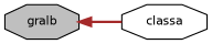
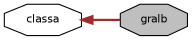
  digraph {
    rankdir=LR
    node [color=black fontname=Helvetica fontsize=10 shape=octagon style=filled]
    n1 [fillcolor=grey75 fontcolor=black height=0.2 label=gralb width=0.4]
    n2 [fillcolor=white height=0.2 label=classa width=0.4]
-   n1 -> n2 [color=brown dir=back fontname=Helvetica fontsize=10 labelfontname=Helvetica labelfontsize=10 style=bold]
+   n2 -> n1 [color=brown dir=back fontname=Helvetica fontsize=10 labelfontname=Helvetica labelfontsize=10 style=bold]
  }
